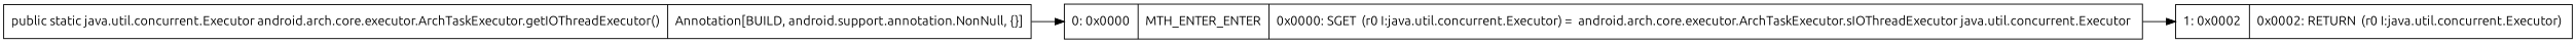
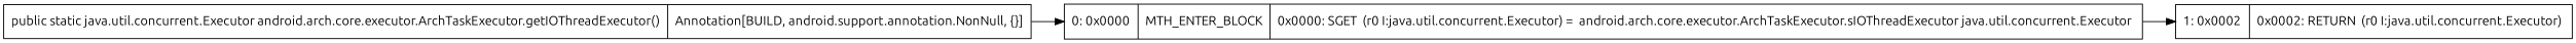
  digraph {
    rankdir=LR
    fontname=Ubuntu
    node [shape=record fontname=Ubuntu]
    edge [fontname=Ubuntu]
-   n1 [label="{0\:\ 0x0000|MTH_ENTER_ENTER\l|0x0000: SGET  (r0 I:java.util.concurrent.Executor) =  android.arch.core.executor.ArchTaskExecutor.sIOThreadExecutor java.util.concurrent.Executor \l}"]
+   n1 [label="{0\:\ 0x0000|MTH_ENTER_BLOCK\l|0x0000: SGET  (r0 I:java.util.concurrent.Executor) =  android.arch.core.executor.ArchTaskExecutor.sIOThreadExecutor java.util.concurrent.Executor \l}"]
    n2 [label="{1\:\ 0x0002|0x0002: RETURN  (r0 I:java.util.concurrent.Executor) \l}"]
    n3 [label="{public static java.util.concurrent.Executor android.arch.core.executor.ArchTaskExecutor.getIOThreadExecutor()  | Annotation[BUILD, android.support.annotation.NonNull, \{\}]\l}"]
    n1 -> n2
    n3 -> n1
  }
